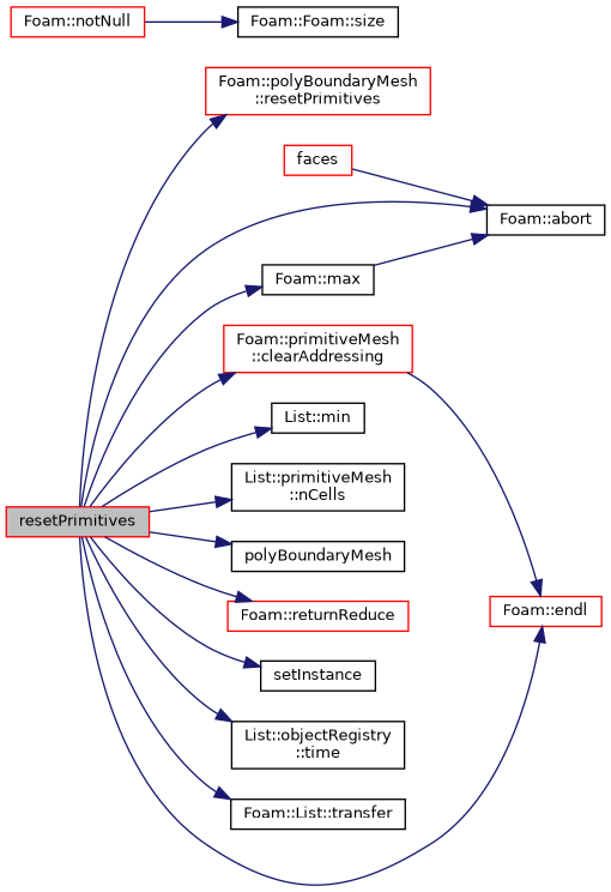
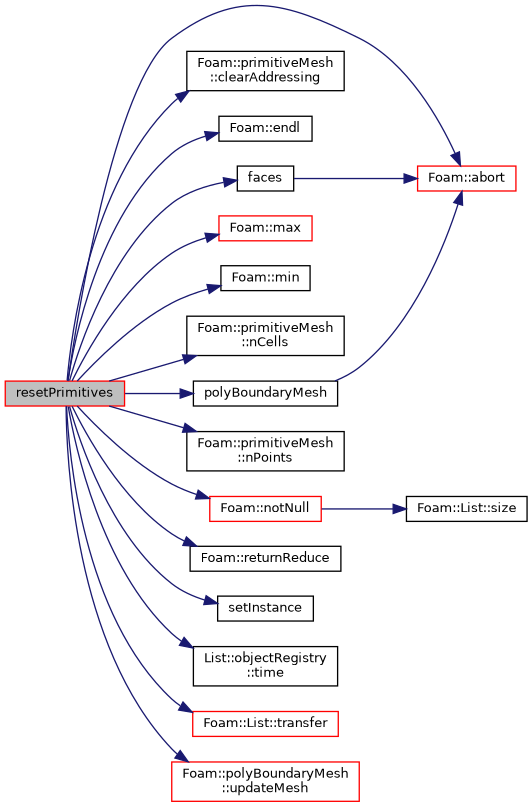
  digraph {
    rankdir=LR
    node [color=black fontname=Helvetica fontsize=10 shape=record]
    edge [color=midnightblue fontname=Helvetica fontsize=10 labelfontname=Helvetica labelfontsize=10 style=solid]
    n1 [color=red fillcolor=grey75 fontcolor=black height=0.2 label=resetPrimitives style=filled width=0.4]
-   n2 [height=0.2 label="Foam::abort" width=0.4]
-   n3 [color=red height=0.2 label="Foam::primitiveMesh\l::clearAddressing" width=0.4]
-   n4 [color=red height=0.2 label="Foam::endl" width=0.4]
-   n5 [color=red height=0.2 label=faces width=0.4]
-   n6 [height=0.2 label="Foam::max" width=0.4]
-   n7 [height=0.2 label="List::min" width=0.4]
-   n8 [height=0.2 label="List::primitiveMesh\l::nCells" width=0.4]
+   n2 [color=red height=0.2 label="Foam::abort" width=0.4]
+   n3 [height=0.2 label="Foam::primitiveMesh\l::clearAddressing" width=0.4]
+   n4 [height=0.2 label="Foam::endl" width=0.4]
+   n5 [height=0.2 label=faces width=0.4]
+   n6 [color=red height=0.2 label="Foam::max" width=0.4]
+   n7 [height=0.2 label="Foam::min" width=0.4]
+   n8 [height=0.2 label="Foam::primitiveMesh\l::nCells" width=0.4]
    n9 [color=red height=0.2 label="Foam::notNull" width=0.4]
+   n10 [height=0.2 label="Foam::primitiveMesh\l::nPoints" width=0.4]
    n11 [height=0.2 label=polyBoundaryMesh width=0.4]
-   n12 [color=red height=0.2 label="Foam::returnReduce" width=0.4]
+   n12 [height=0.2 label="Foam::returnReduce" width=0.4]
    n13 [height=0.2 label=setInstance width=0.4]
    n14 [height=0.2 label="List::objectRegistry\l::time" width=0.4]
-   n15 [height=0.2 label="Foam::List::transfer" width=0.4]
-   n16 [color=red height=0.2 label="Foam::polyBoundaryMesh\l::resetPrimitives" width=0.4]
-   n17 [height=0.2 label="Foam::Foam::size" width=0.4]
+   n15 [color=red height=0.2 label="Foam::List::transfer" width=0.4]
+   n16 [color=red height=0.2 label="Foam::polyBoundaryMesh\l::updateMesh" width=0.4]
+   n17 [height=0.2 label="Foam::List::size" width=0.4]
    n1 -> n2
    n1 -> n3
    n1 -> n4
+   n1 -> n5
    n1 -> n6
    n1 -> n7
    n1 -> n8
+   n1 -> n9
+   n1 -> n10
    n1 -> n11
    n1 -> n12
    n1 -> n13
    n1 -> n14
    n1 -> n15
    n1 -> n16
-   n3 -> n4
    n5 -> n2
    n9 -> n17
-   n6 -> n2
+   n11 -> n2
  }
